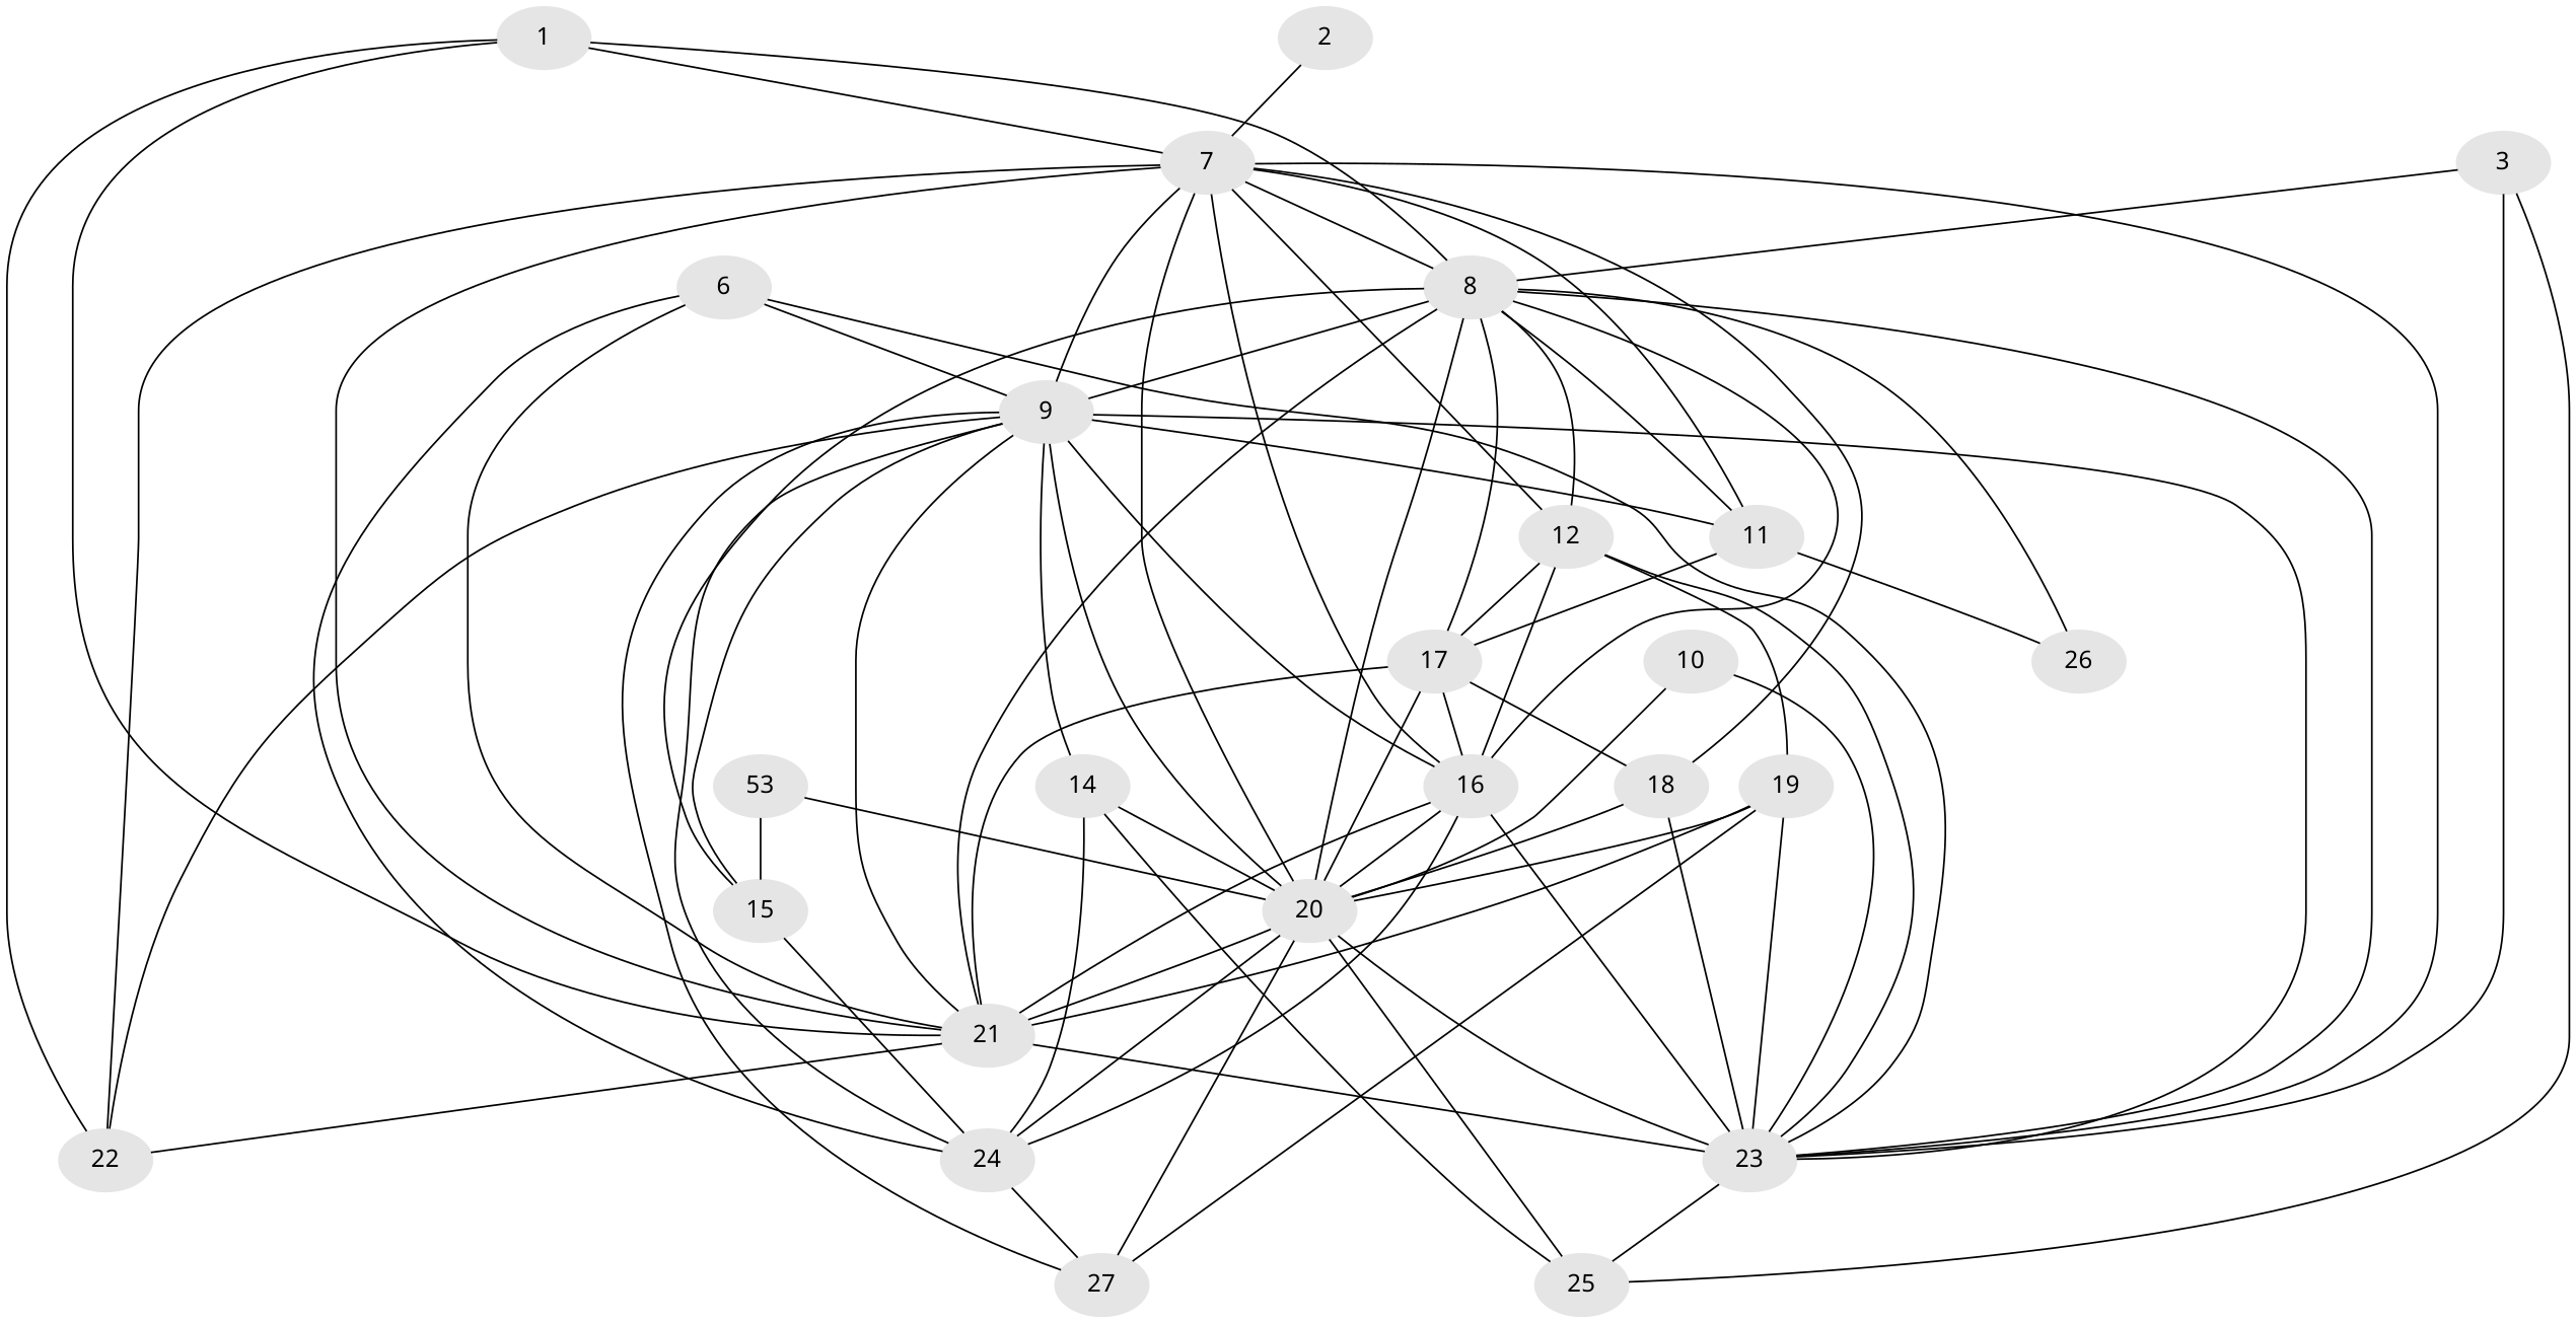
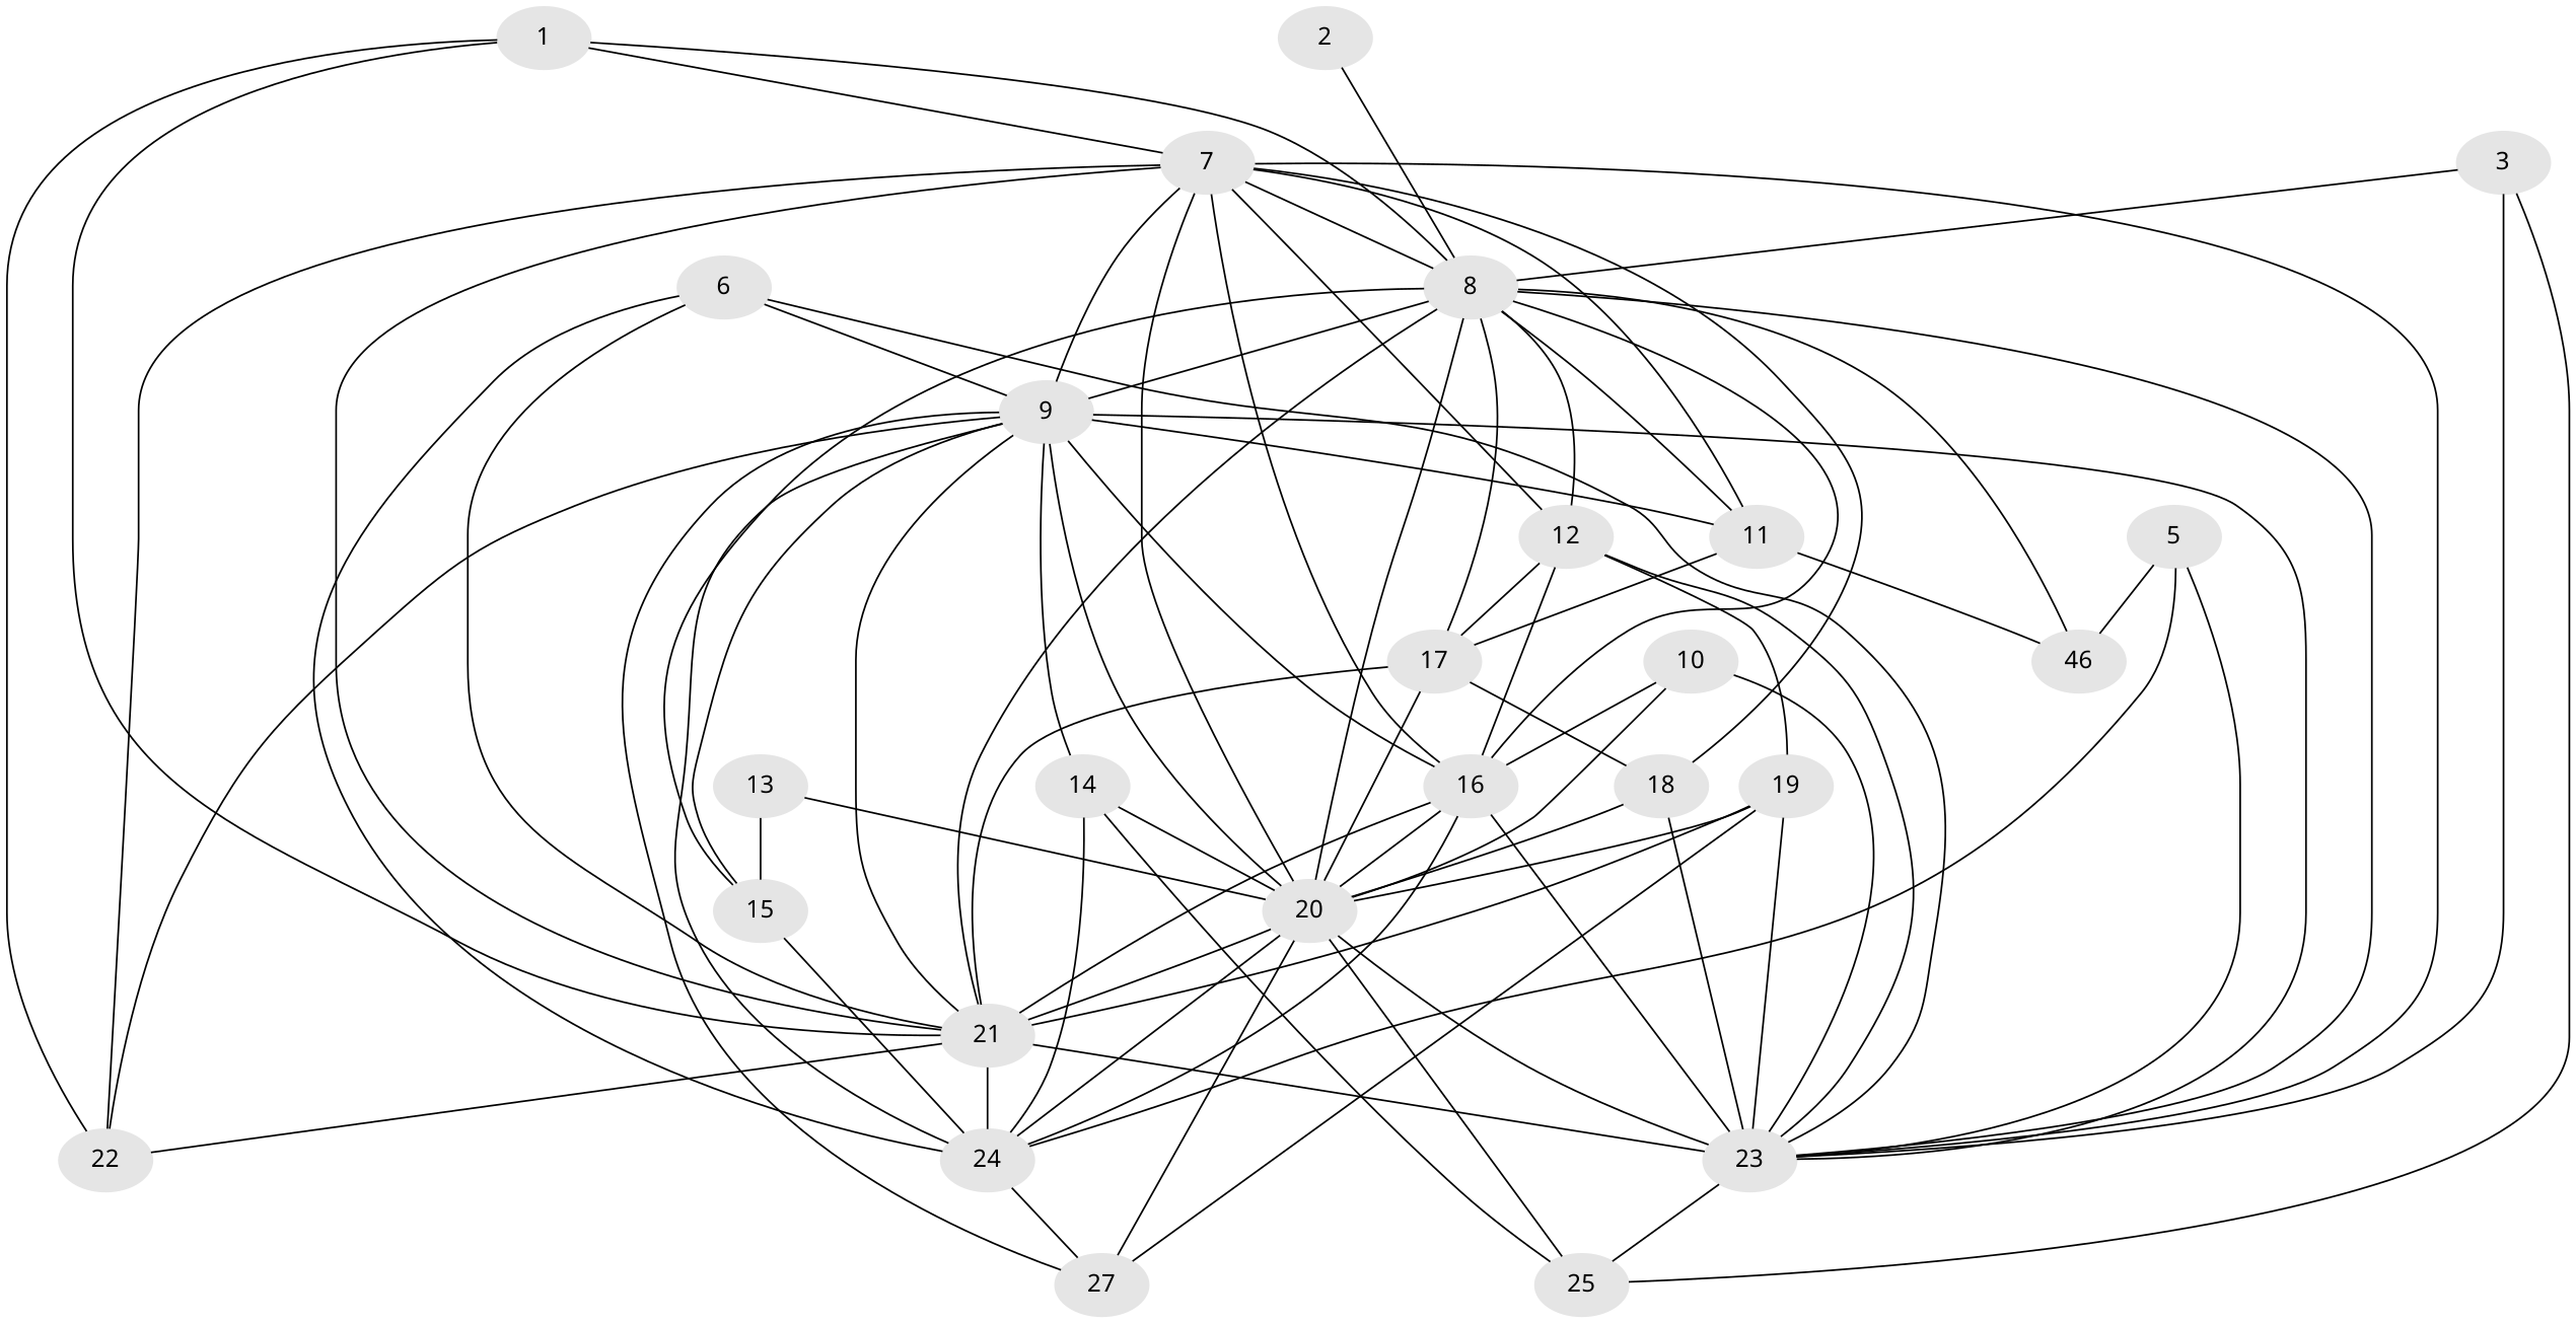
  graph {
    fontname="Noto Sans"
    node [color=gray90 fontname="Noto Sans" style=filled]
    edge [fontname="Noto Sans" weight=1.0]
    1
    7
    8
    21
    22
    23
    16
    9
    11
    12
    18
    20
-   26
+   26 [label=46]
    15
    17
    24
    2
    3
    25
+   5
    27
    6
    14
    19
    10
-   13 [label=53]
+   13
    1 -- 7
    1 -- 8
    1 -- 21
    1 -- 22
    7 -- 8 [weight=2.0]
    7 -- 21 [weight=4.0]
    7 -- 22
    7 -- 23 [weight=2.0]
    7 -- 16 [weight=2.0]
    7 -- 9
    7 -- 11
    7 -- 12
    7 -- 18
    7 -- 20 [weight=3.0]
    8 -- 21 [weight=2.0]
    8 -- 23 [weight=6.0]
    8 -- 16
    8 -- 9 [weight=4.0]
    8 -- 11 [weight=2.0]
    8 -- 12
    8 -- 20 [weight=3.0]
    8 -- 26
    8 -- 15
    8 -- 17
    21 -- 22
    21 -- 23 [weight=5.0]
+   21 -- 24 [weight=2.0]
    23 -- 25
    16 -- 21 [weight=2.0]
    16 -- 23 [weight=3.0]
    16 -- 20 [weight=2.0]
    16 -- 24
    9 -- 21 [weight=2.0]
    9 -- 22
    9 -- 23 [weight=2.0]
    9 -- 16 [weight=2.0]
    9 -- 11
    9 -- 20 [weight=2.0]
    9 -- 15
    9 -- 24
    9 -- 27
    9 -- 14
    11 -- 26 [weight=2.0]
    11 -- 17
    12 -- 23
    12 -- 16
    12 -- 17
    12 -- 19
    18 -- 23
    18 -- 20
    20 -- 21 [weight=7.0]
    20 -- 23 [weight=5.0]
    20 -- 24
    20 -- 25
    20 -- 27
    15 -- 24 [weight=2.0]
    17 -- 21
    17 -- 18
    17 -- 20
    24 -- 27
-   2 -- 7
+   2 -- 8
    3 -- 8
    3 -- 23
    3 -- 25
+   5 -- 23
+   5 -- 26
+   5 -- 24
    6 -- 21
    6 -- 23
    6 -- 9
    6 -- 24
    14 -- 20
    14 -- 24
    14 -- 25
    19 -- 21 [weight=2.0]
    19 -- 23
    19 -- 20
    19 -- 27
    10 -- 23
-   17 -- 16 [weight=2.0]
+   10 -- 16 [weight=2.0]
    10 -- 20
    13 -- 20 [weight=2.0]
    13 -- 15
  }
